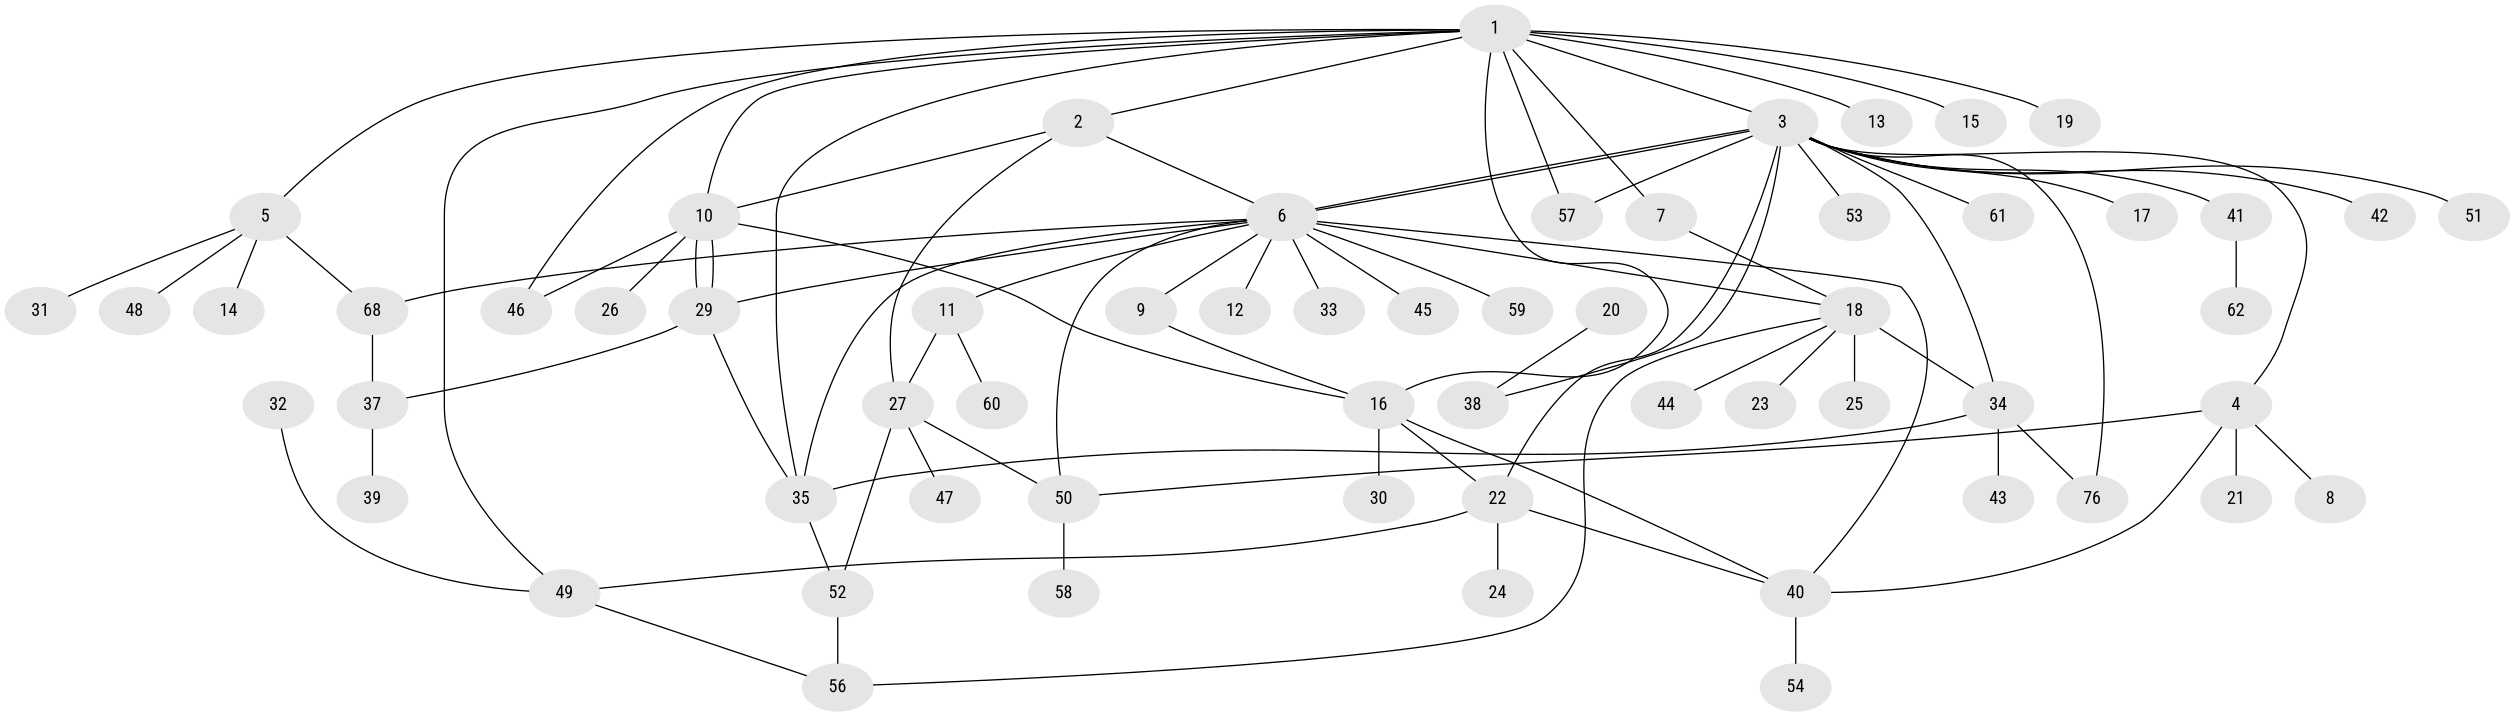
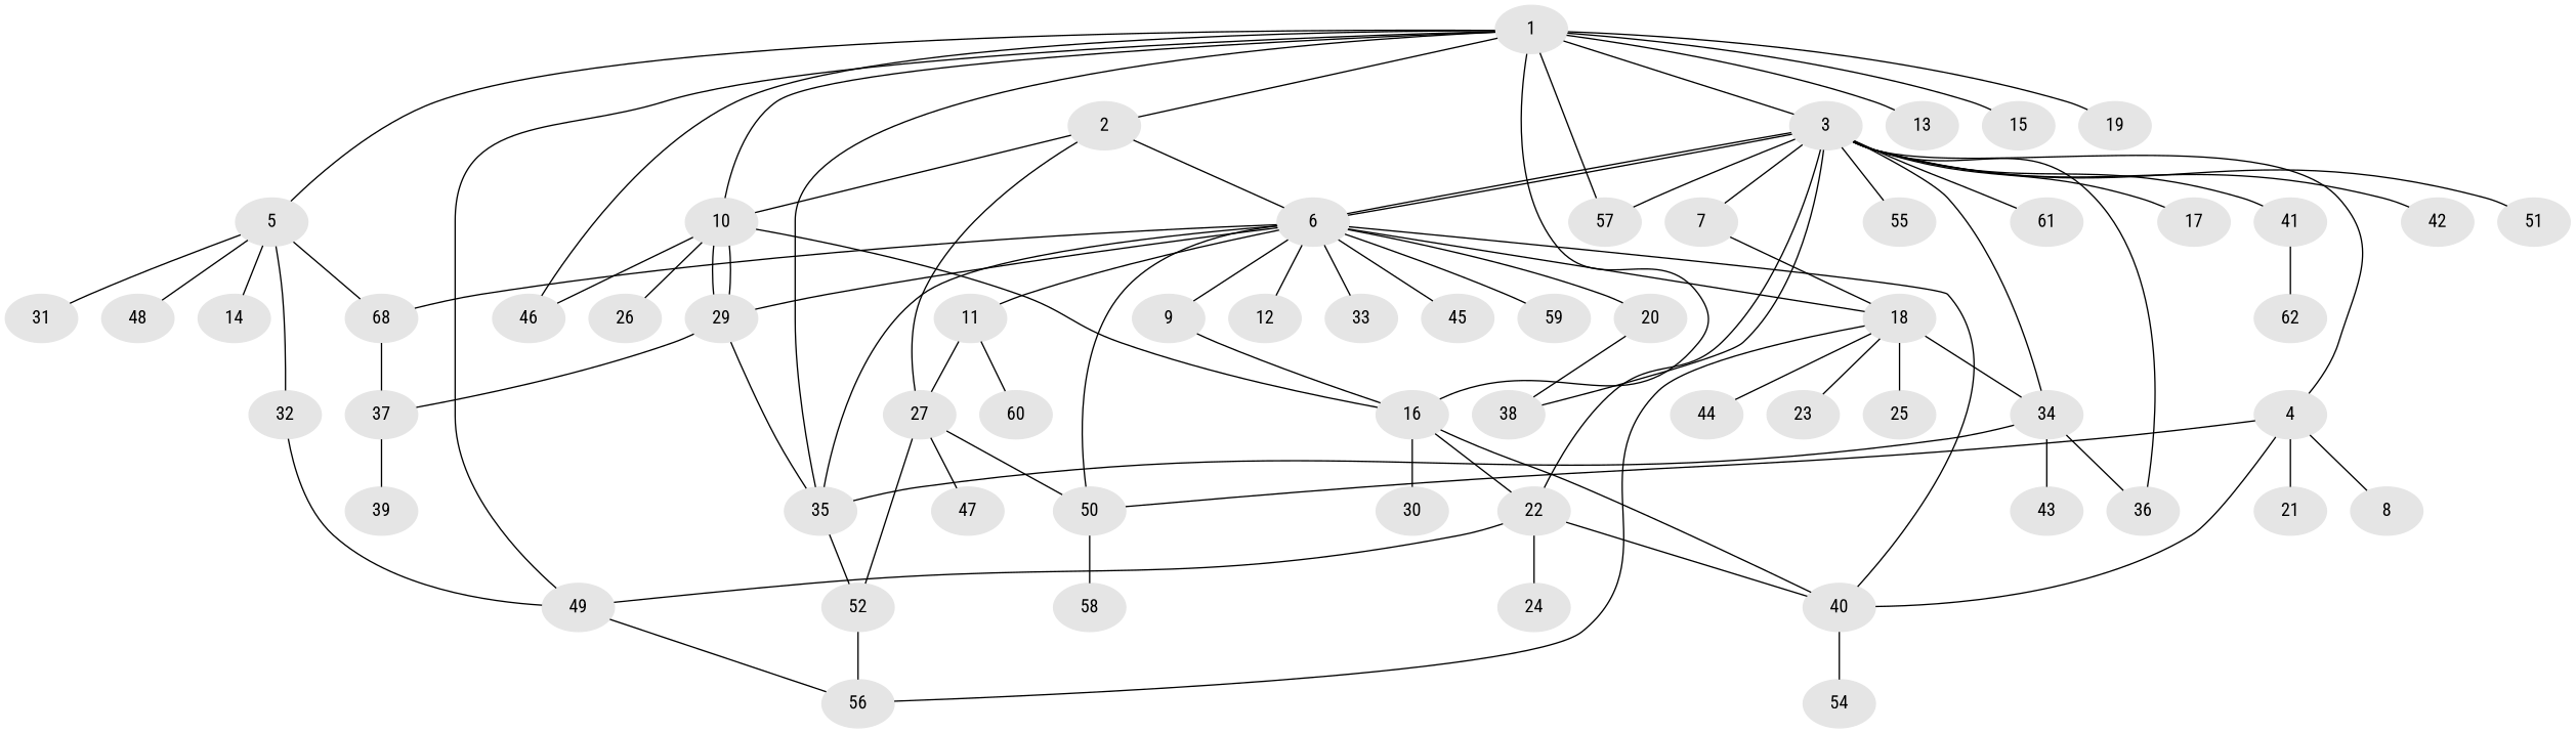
  graph {
    fontname="Roboto Condensed"
    node [color=gray90 fontname="Roboto Condensed" style=filled]
    edge [fontname="Roboto Condensed"]
    1
    2
    3
    5
    7
    10
    13
    15
    16
    19
    35
    46
    49
    57
    6
    27
    4
    17
    22
    34
-   36 [label=76]
+   36
    38
    41
    42
    51
-   53
+   53 [label=55]
    61
    32
    14
    n30 [label=68]
    31
    48
    18
    29
    26
    40
    30
    52
    56
    50
    9
    11
    12
    20
    33
    45
    59
    47
    8
    21
    24
    43
    62
    54
    58
    37
    60
    23
    25
    44
    39
    1 -- 2
    1 -- 3
    1 -- 5
-   1 -- 7
+   3 -- 7
    1 -- 10
    1 -- 13
    1 -- 15
    1 -- 16
    1 -- 19
    1 -- 35
    1 -- 46
    1 -- 49
    1 -- 57
    2 -- 10
    2 -- 6
    2 -- 27
    3 -- 57
    3 -- 6
    3 -- 6
    3 -- 4
    3 -- 17
    3 -- 22
    3 -- 34
    3 -- 36
    3 -- 38
    3 -- 41
    3 -- 42
    3 -- 51
    3 -- 53
    3 -- 61
+   5 -- 32
    5 -- 14
    5 -- n30
    5 -- 31
    5 -- 48
    7 -- 18
    10 -- 16
    10 -- 46
    10 -- 29
    10 -- 29
    10 -- 26
    16 -- 22
    16 -- 40
    16 -- 30
    35 -- 52
    49 -- 56
    6 -- 35
    6 -- n30
    6 -- 18
    6 -- 29
    6 -- 40
    6 -- 50
    6 -- 9
    6 -- 11
    6 -- 12
+   6 -- 20
    6 -- 33
    6 -- 45
    6 -- 59
    27 -- 52
    27 -- 50
    27 -- 47
    4 -- 40
    4 -- 50
    4 -- 8
    4 -- 21
    22 -- 49
    22 -- 40
    22 -- 24
    34 -- 35
    34 -- 36
    34 -- 43
    41 -- 62
    32 -- 49
    n30 -- 37
    18 -- 34
    18 -- 56
    18 -- 23
    18 -- 25
    18 -- 44
    29 -- 35
    29 -- 37
    40 -- 54
    52 -- 56
    50 -- 58
    9 -- 16
    11 -- 27
    11 -- 60
    20 -- 38
    37 -- 39
  }
